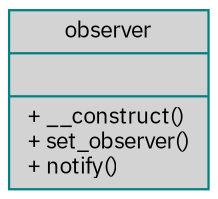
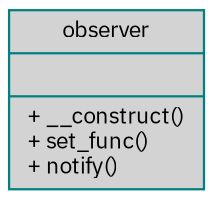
  digraph {
    fontname="IBM Plex Sans"
-   n1 [color=teal fillcolor=lightgrey fontcolor=black fontname="IBM Plex Sans" fontsize=10 height=0.2 label="{observer\n||+ __construct()\l+ set_observer()\l+ notify()\l}" shape=record style=filled width=0.4]
+   n1 [color=teal fillcolor=lightgrey fontcolor=black fontname="IBM Plex Sans" fontsize=10 height=0.2 label="{observer\n||+ __construct()\l+ set_func()\l+ notify()\l}" shape=record style=filled width=0.4]
  }
